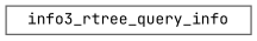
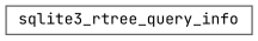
  digraph {
    rankdir=LR
    fontname="JetBrains Mono"
-   n1 [color=grey40 fillcolor=white fontname="JetBrains Mono" fontsize=10 height=0.2 label=info3_rtree_query_info shape=box style=filled width=0.4]
+   n1 [color=grey40 fillcolor=white fontname="JetBrains Mono" fontsize=10 height=0.2 label=sqlite3_rtree_query_info shape=box style=filled width=0.4]
  }
